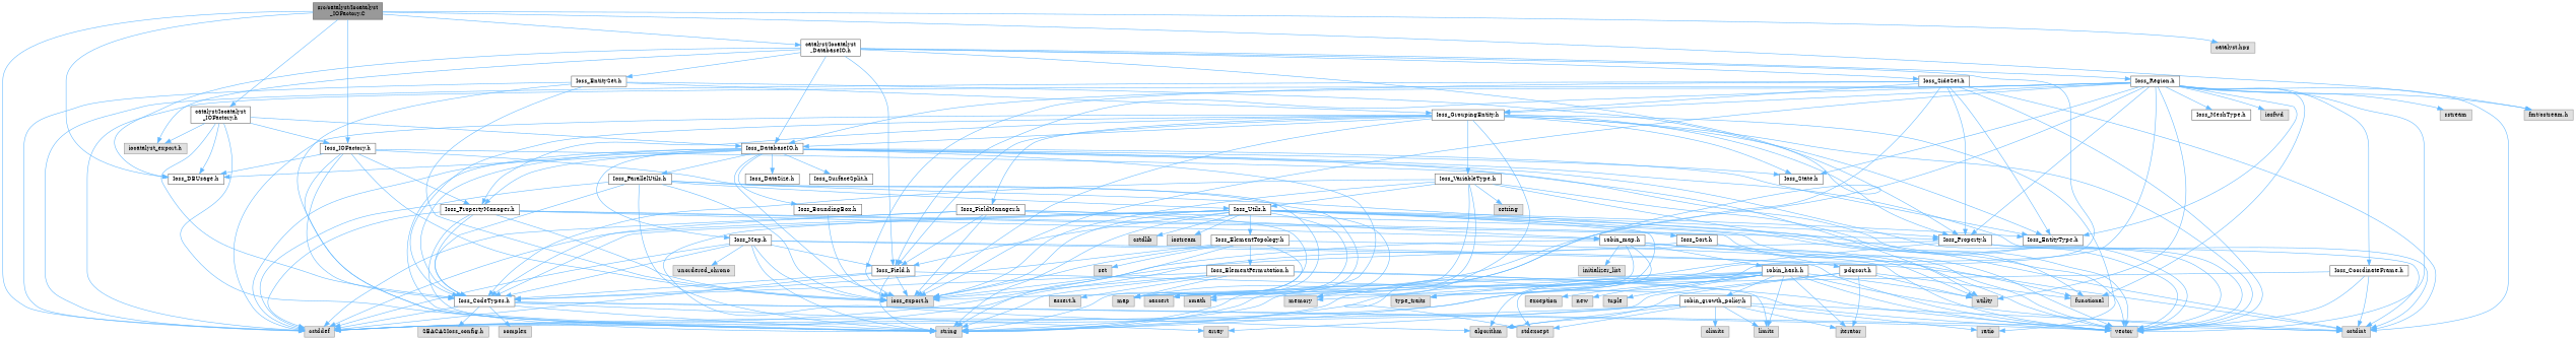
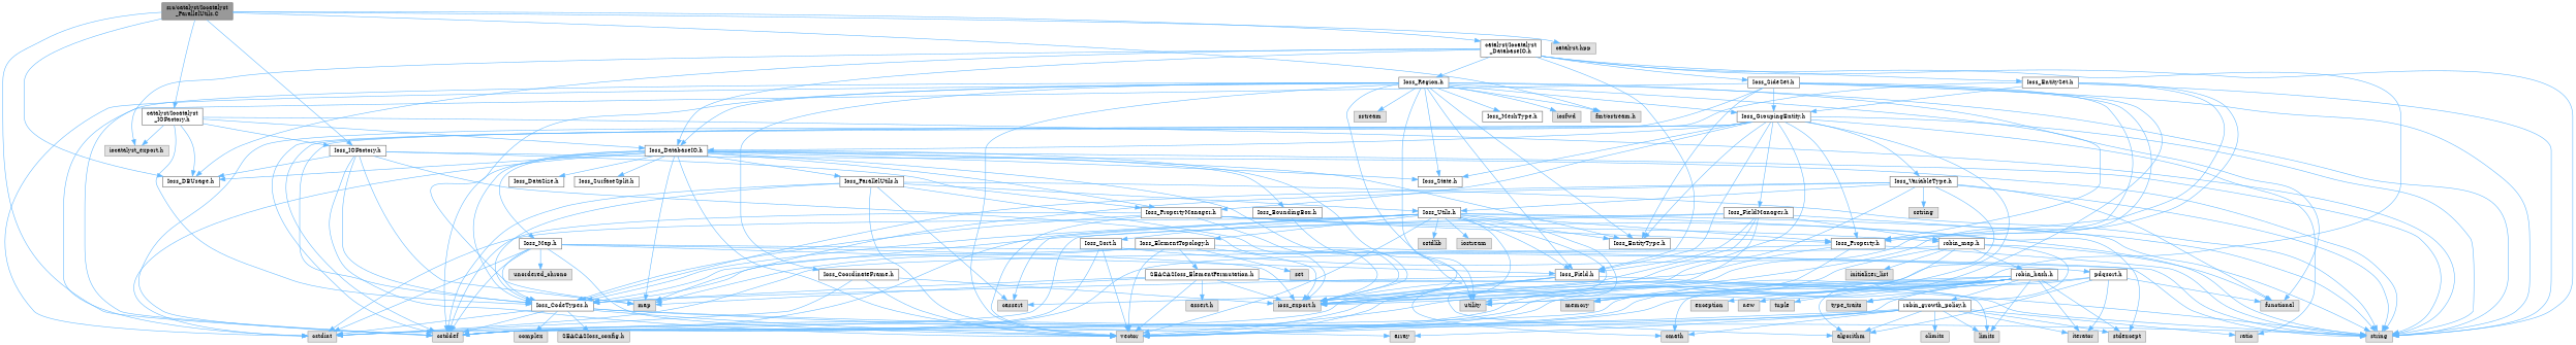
  digraph {
    fontname="DejaVu Serif"
    node [color=grey60 fillcolor="#E0E0E0" fontname="DejaVu Serif" fontsize=10 shape=box style=filled]
    edge [color=steelblue1 fontname="DejaVu Serif" fontsize=10 labelfontname=Helvetica labelfontsize=10 style=solid]
-   n1 [color=gray40 fillcolor=grey60 fontcolor=black height=0.2 label="src/catalyst/Iocatalyst\l_IOFactory.C" width=0.4]
+   n1 [color=gray40 fillcolor=grey60 fontcolor=black height=0.2 label="src/catalyst/Iocatalyst\l_ParallelUtils.C" width=0.4]
    n2 [color=grey40 fillcolor=white height=0.2 label="Ioss_DBUsage.h" width=0.4]
    n3 [color=grey40 fillcolor=white height=0.2 label="Ioss_IOFactory.h" width=0.4]
    n4 [height=0.2 label=cstddef width=0.4]
    n5 [color=grey40 fillcolor=white height=0.2 label="catalyst/Iocatalyst\l_DatabaseIO.h" width=0.4]
    n6 [height=0.2 label="fmt/ostream.h" width=0.4]
    n7 [color=grey40 fillcolor=white height=0.2 label="catalyst/Iocatalyst\l_IOFactory.h" width=0.4]
    n8 [height=0.2 label="catalyst.hpp" width=0.4]
    n9 [height=0.2 label=string width=0.4]
    n10 [height=0.2 label="ioss_export.h" width=0.4]
    n11 [color=grey40 fillcolor=white height=0.2 label="Ioss_CodeTypes.h" width=0.4]
    n12 [height=0.2 label=vector width=0.4]
    n13 [height=0.2 label=map width=0.4]
    n14 [color=grey40 fillcolor=white height=0.2 label="Ioss_PropertyManager.h" width=0.4]
    n15 [color=grey40 fillcolor=white height=0.2 label="Ioss_Field.h" width=0.4]
    n16 [height=0.2 label=memory width=0.4]
    n17 [height=0.2 label="iocatalyst_export.h" width=0.4]
    n18 [color=grey40 fillcolor=white height=0.2 label="Ioss_EntitySet.h" width=0.4]
    n19 [color=grey40 fillcolor=white height=0.2 label="Ioss_DatabaseIO.h" width=0.4]
    n20 [color=grey40 fillcolor=white height=0.2 label="Ioss_Region.h" width=0.4]
    n21 [color=grey40 fillcolor=white height=0.2 label="Ioss_SideSet.h" width=0.4]
    n22 [height=0.2 label=array width=0.4]
    n23 [height=0.2 label=cstdint width=0.4]
    n24 [height=0.2 label="SEACASIoss_config.h" width=0.4]
    n25 [height=0.2 label=complex width=0.4]
    n26 [color=grey40 fillcolor=white height=0.2 label="Ioss_ParallelUtils.h" width=0.4]
    n27 [color=grey40 fillcolor=white height=0.2 label="Ioss_Utils.h" width=0.4]
    n28 [height=0.2 label=cassert width=0.4]
    n29 [color=grey40 fillcolor=white height=0.2 label="Ioss_Property.h" width=0.4]
    n30 [color=grey40 fillcolor=white height=0.2 label="robin_map.h" width=0.4]
    n31 [color=grey40 fillcolor=white height=0.2 label="Ioss_ElementTopology.h" width=0.4]
    n32 [color=grey40 fillcolor=white height=0.2 label="Ioss_EntityType.h" width=0.4]
    n33 [color=grey40 fillcolor=white height=0.2 label="Ioss_Sort.h" width=0.4]
    n34 [height=0.2 label=algorithm width=0.4]
    n35 [height=0.2 label=cmath width=0.4]
    n36 [height=0.2 label=cstdlib width=0.4]
    n37 [height=0.2 label=iostream width=0.4]
    n38 [height=0.2 label=stdexcept width=0.4]
-   n39 [color=grey40 fillcolor=white height=0.2 label="Ioss_ElementPermutation.h" width=0.4]
+   n39 [color=grey40 fillcolor=white height=0.2 label="SEACASIoss_ElementPermutation.h" width=0.4]
    n40 [height=0.2 label=set width=0.4]
    n41 [color=grey40 fillcolor=white height=0.2 label="pdqsort.h" width=0.4]
    n42 [height=0.2 label="assert.h" width=0.4]
    n43 [height=0.2 label=limits width=0.4]
    n44 [height=0.2 label=functional width=0.4]
    n45 [height=0.2 label=iterator width=0.4]
    n46 [height=0.2 label=utility width=0.4]
    n47 [height=0.2 label=initializer_list width=0.4]
    n48 [height=0.2 label=type_traits width=0.4]
    n49 [color=grey40 fillcolor=white height=0.2 label="robin_hash.h" width=0.4]
    n50 [height=0.2 label=exception width=0.4]
    n51 [height=0.2 label=new width=0.4]
    n52 [height=0.2 label=tuple width=0.4]
    n53 [color=grey40 fillcolor=white height=0.2 label="robin_growth_policy.h" width=0.4]
    n54 [height=0.2 label=climits width=0.4]
    n55 [height=0.2 label=ratio width=0.4]
    n56 [color=grey40 fillcolor=white height=0.2 label="Ioss_GroupingEntity.h" width=0.4]
    n57 [color=grey40 fillcolor=white height=0.2 label="Ioss_State.h" width=0.4]
    n58 [color=grey40 fillcolor=white height=0.2 label="Ioss_BoundingBox.h" width=0.4]
    n59 [color=grey40 fillcolor=white height=0.2 label="Ioss_DataSize.h" width=0.4]
    n60 [color=grey40 fillcolor=white height=0.2 label="Ioss_Map.h" width=0.4]
    n61 [color=grey40 fillcolor=white height=0.2 label="Ioss_SurfaceSplit.h" width=0.4]
    n62 [color=grey40 fillcolor=white height=0.2 label="Ioss_CoordinateFrame.h" width=0.4]
    n63 [color=grey40 fillcolor=white height=0.2 label="Ioss_MeshType.h" width=0.4]
    n64 [height=0.2 label=iosfwd width=0.4]
    n65 [height=0.2 label=sstream width=0.4]
    n66 [color=grey40 fillcolor=white height=0.2 label="Ioss_FieldManager.h" width=0.4]
    n67 [color=grey40 fillcolor=white height=0.2 label="Ioss_VariableType.h" width=0.4]
    n68 [height=0.2 label=cstring width=0.4]
    n69 [height=0.2 label=unordered_chrono width=0.4]
    n1 -> n2
    n1 -> n3
    n1 -> n4
    n1 -> n5
    n1 -> n6
    n1 -> n7
    n1 -> n8
    n3 -> n2
    n3 -> n9
    n3 -> n10
    n3 -> n11
    n3 -> n12
    n3 -> n13
    n3 -> n14
    n5 -> n2
    n5 -> n9
    n5 -> n15
    n5 -> n16
    n5 -> n17
    n5 -> n18
    n5 -> n19
    n5 -> n20
    n5 -> n21
    n7 -> n2
    n7 -> n3
    n7 -> n9
    n7 -> n11
    n7 -> n17
    n7 -> n19
    n11 -> n4
    n11 -> n9
    n11 -> n12
    n11 -> n22
    n11 -> n23
    n11 -> n24
    n11 -> n25
    n14 -> n4
    n14 -> n9
    n14 -> n10
    n14 -> n11
    n14 -> n12
    n14 -> n29
    n14 -> n30
    n15 -> n4
    n15 -> n9
    n15 -> n10
    n15 -> n11
    n15 -> n12
    n18 -> n4
    n18 -> n9
    n18 -> n10
    n18 -> n29
    n18 -> n56
    n19 -> n2
    n19 -> n4
    n19 -> n9
    n19 -> n10
    n19 -> n11
    n19 -> n12
    n19 -> n13
    n19 -> n14
    n19 -> n23
    n19 -> n26
    n19 -> n32
    n19 -> n46
    n19 -> n57
    n19 -> n58
    n19 -> n59
    n19 -> n60
    n19 -> n61
    n20 -> n4
    n20 -> n6
    n20 -> n9
    n20 -> n10
    n20 -> n12
    n20 -> n13
    n20 -> n15
    n20 -> n19
    n20 -> n23
    n20 -> n29
    n20 -> n32
    n20 -> n44
    n20 -> n46
    n20 -> n56
    n20 -> n57
    n20 -> n62
    n20 -> n63
    n20 -> n64
    n20 -> n65
    n21 -> n4
    n21 -> n9
    n21 -> n10
    n21 -> n12
    n21 -> n23
    n21 -> n29
    n21 -> n32
    n21 -> n56
    n26 -> n4
    n26 -> n9
    n26 -> n10
    n26 -> n11
    n26 -> n12
    n26 -> n27
    n26 -> n28
    n27 -> n4
    n27 -> n9
    n27 -> n10
    n27 -> n11
    n27 -> n12
    n27 -> n15
    n27 -> n23
    n27 -> n28
    n27 -> n29
    n27 -> n31
    n27 -> n32
    n27 -> n33
    n27 -> n34
    n27 -> n35
    n27 -> n36
    n27 -> n37
    n27 -> n38
    n29 -> n9
    n29 -> n10
    n29 -> n12
    n29 -> n23
    n30 -> n4
    n30 -> n16
    n30 -> n44
    n30 -> n46
    n30 -> n47
    n30 -> n48
    n30 -> n49
    n31 -> n9
    n31 -> n10
    n31 -> n11
    n31 -> n12
    n31 -> n13
    n31 -> n39
    n31 -> n40
    n33 -> n4
    n33 -> n12
    n33 -> n41
    n39 -> n9
    n39 -> n10
    n39 -> n11
    n39 -> n12
    n39 -> n13
    n39 -> n42
    n39 -> n43
    n41 -> n4
    n41 -> n34
    n41 -> n44
    n41 -> n45
    n41 -> n46
    n49 -> n4
    n49 -> n12
    n49 -> n16
    n49 -> n23
    n49 -> n28
    n49 -> n34
    n49 -> n35
    n49 -> n38
    n49 -> n43
    n49 -> n45
    n49 -> n46
    n49 -> n48
    n49 -> n50
    n49 -> n51
    n49 -> n52
    n49 -> n53
    n53 -> n4
    n53 -> n22
    n53 -> n23
    n53 -> n34
+   n53 -> n35
    n53 -> n38
    n53 -> n43
    n53 -> n45
    n53 -> n54
    n53 -> n55
    n56 -> n4
    n56 -> n9
    n56 -> n10
    n56 -> n11
    n56 -> n12
    n56 -> n14
    n56 -> n15
    n56 -> n19
    n56 -> n29
    n56 -> n32
    n56 -> n55
    n56 -> n57
    n56 -> n66
    n56 -> n67
    n58 -> n10
    n60 -> n4
    n60 -> n9
    n60 -> n10
    n60 -> n11
    n60 -> n12
    n60 -> n15
    n60 -> n23
    n60 -> n69
    n62 -> n10
    n62 -> n12
    n62 -> n23
    n66 -> n4
    n66 -> n9
    n66 -> n10
    n66 -> n11
    n66 -> n12
    n66 -> n15
    n66 -> n30
    n67 -> n9
    n67 -> n10
    n67 -> n11
    n67 -> n12
    n67 -> n13
    n67 -> n27
    n67 -> n44
    n67 -> n68
  }
